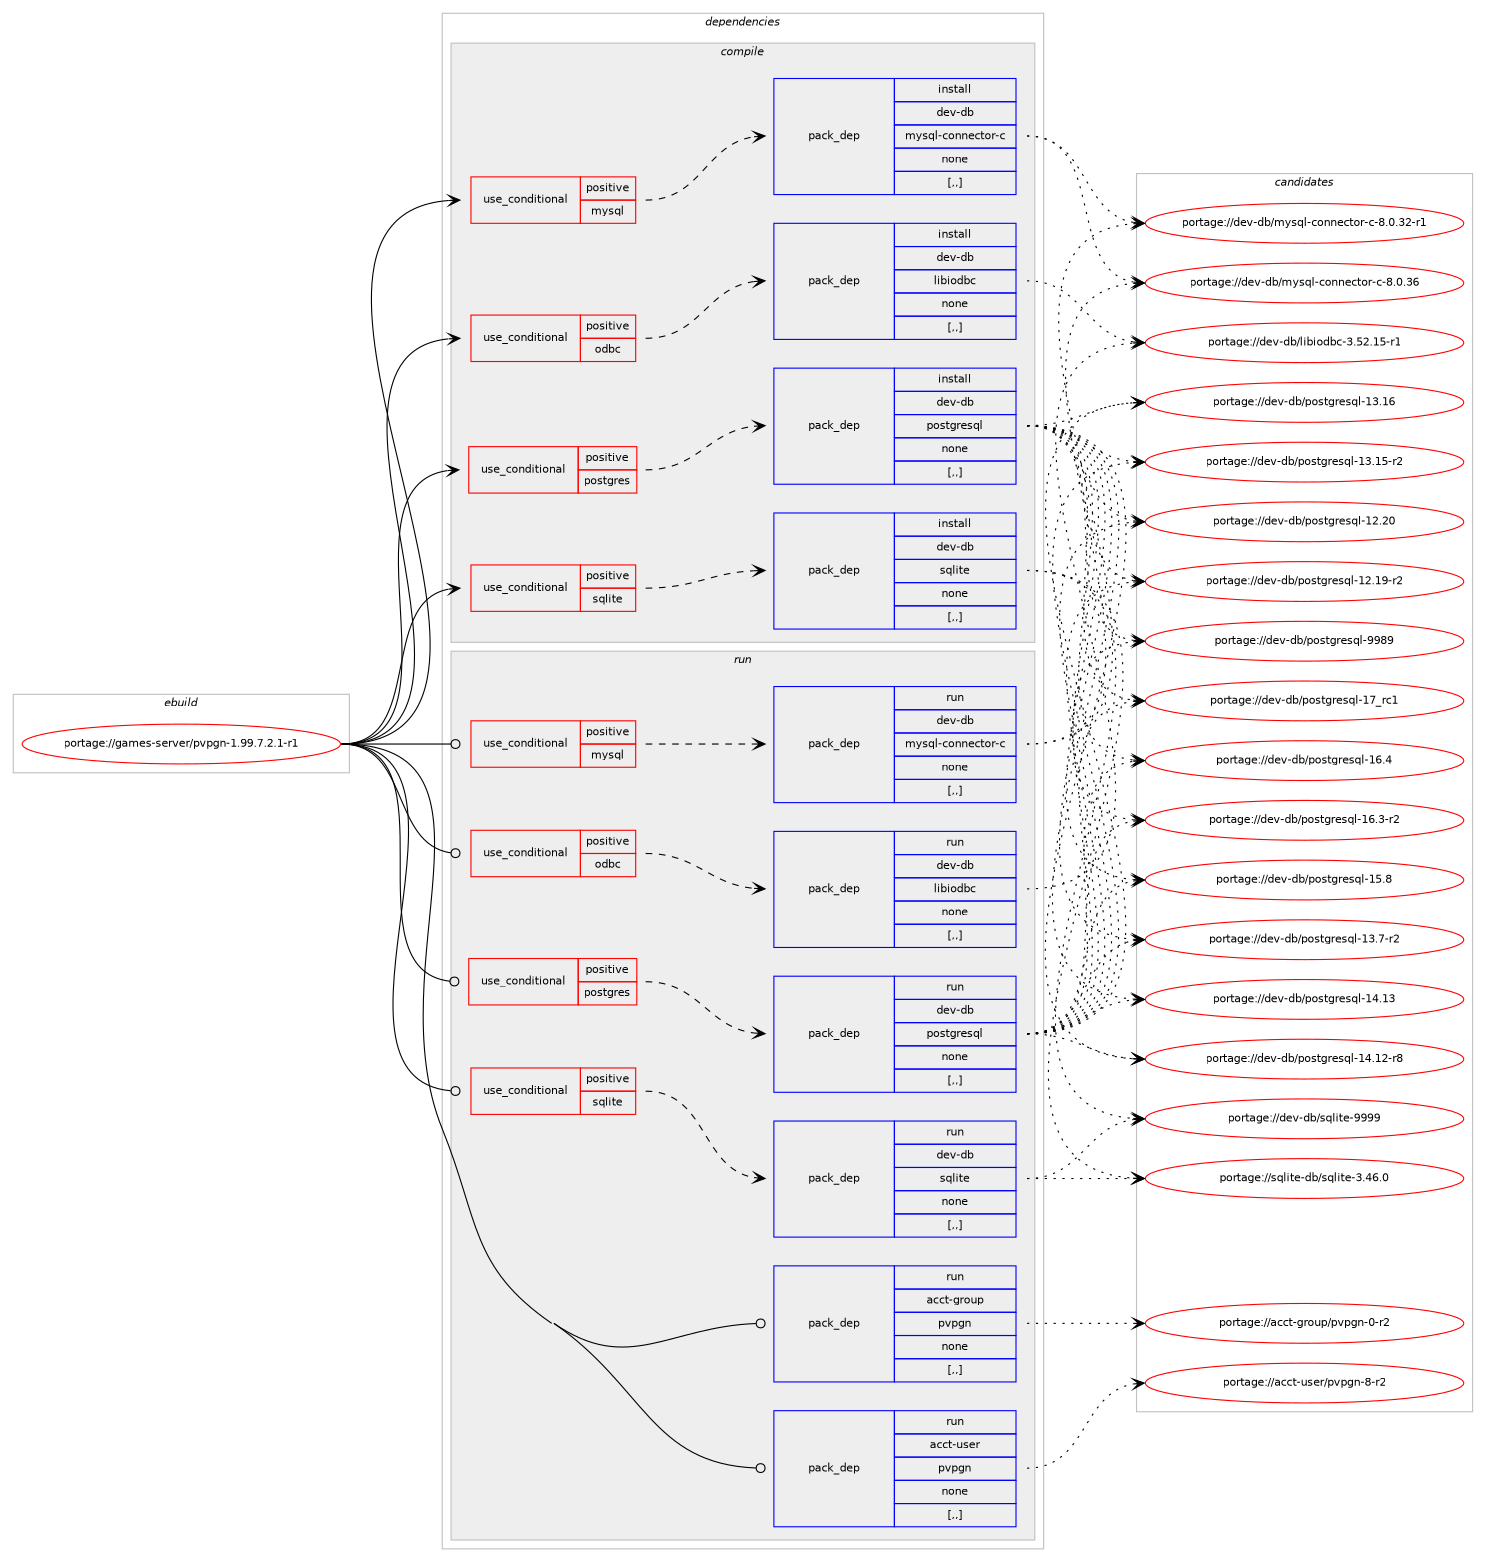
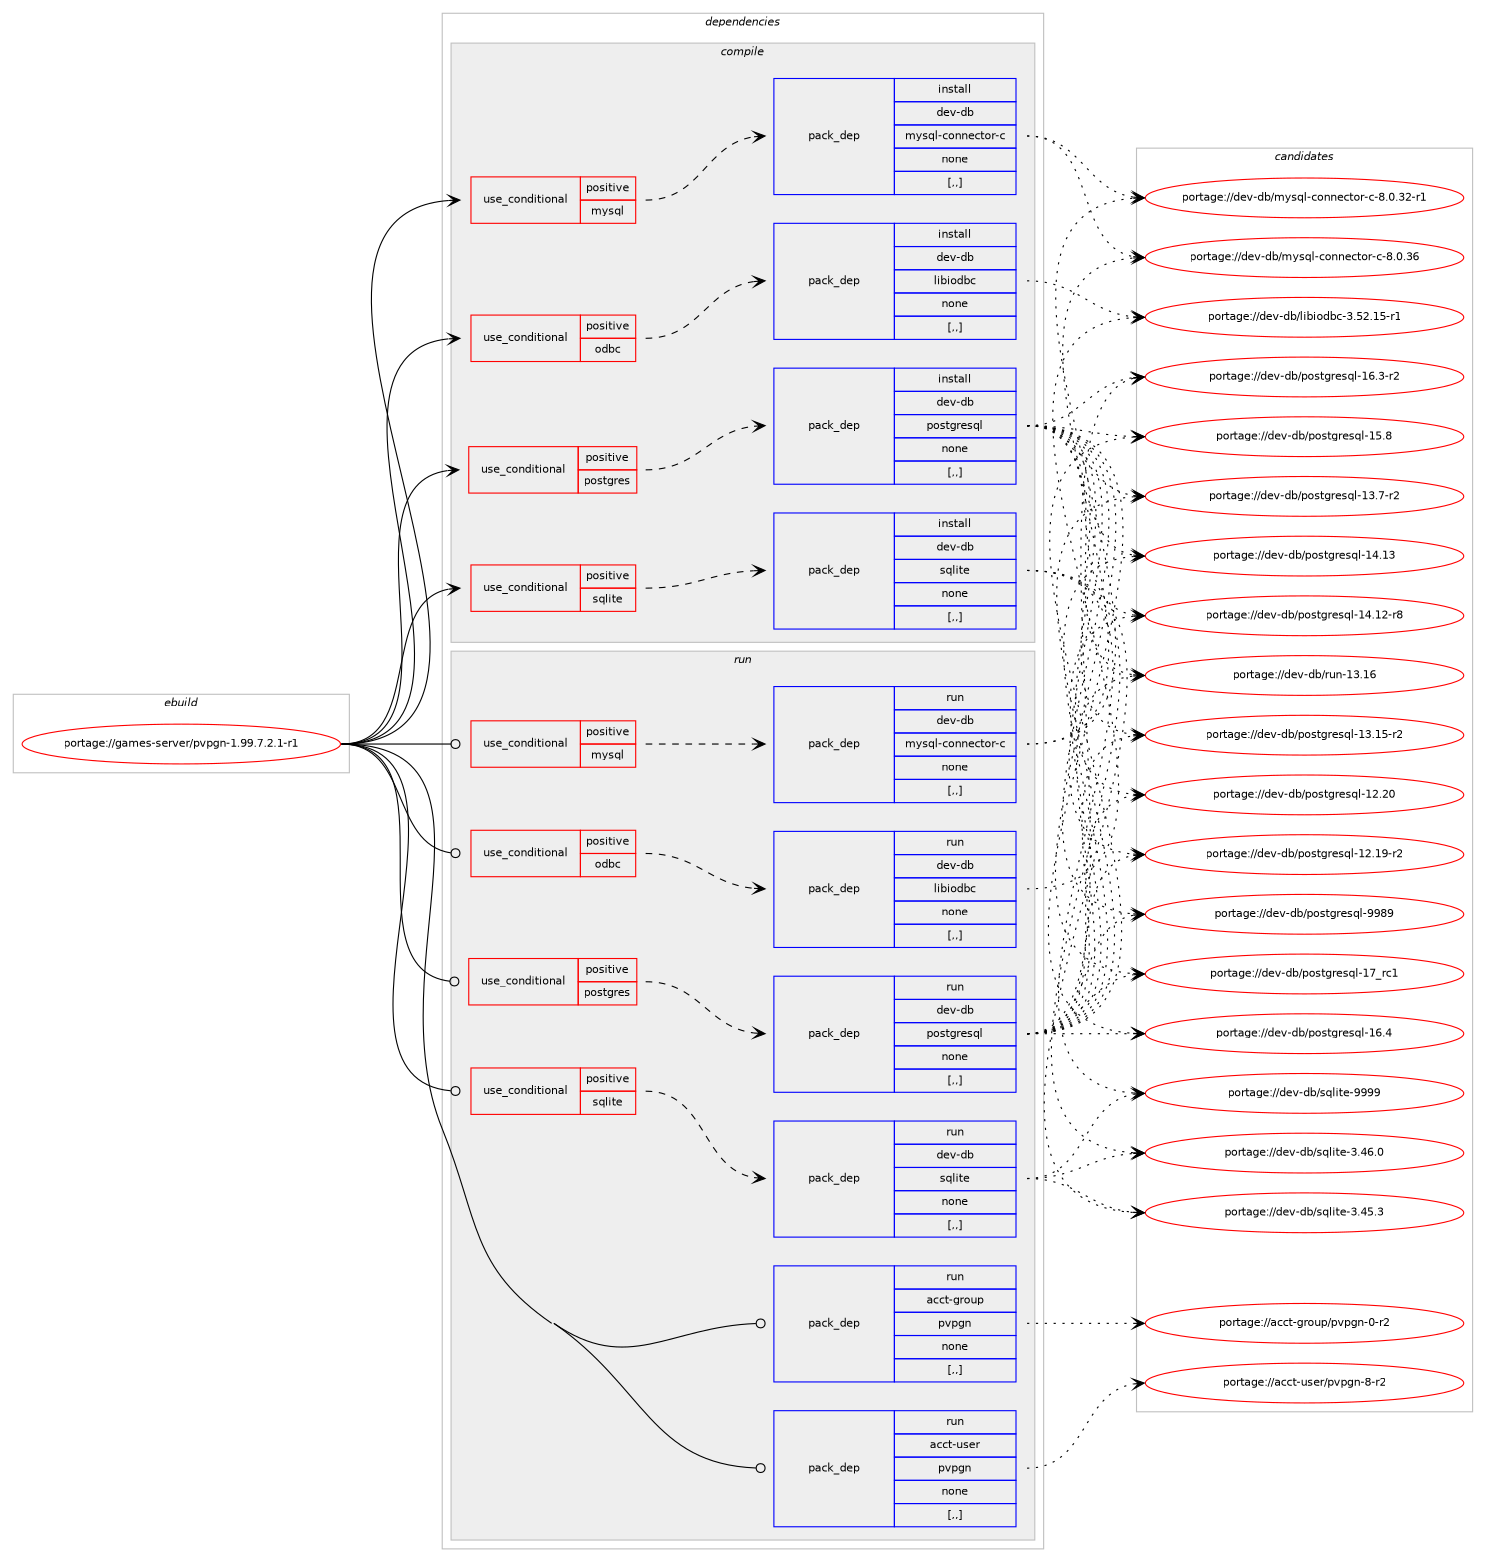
  digraph {
    compound=true
    concentrate=true
    fontname=Helvetica
    fontsize=10
    newrank=true
    rankdir=LR
    ranksep=1.5
    node [color=red fontname=Helvetica fontsize=10]
    edge [arrowhead=vee headport=w style=dotted tailport=e weight=100]
    n1 [label="portage://games-server/pvpgn-1.99.7.2.1-r1" width=4]
    n2 [color=blue label=<<TABLE BORDER="0" CELLBORDER="1" CELLSPACING="0" CELLPADDING="4" WIDTH="220"><TR><TD ROWSPAN="6" CELLPADDING="30">pack_dep</TD></TR><TR><TD WIDTH="110">install</TD></TR><TR><TD>dev-db</TD></TR><TR><TD>mysql-connector-c</TD></TR><TR><TD>none</TD></TR><TR><TD>[,,]</TD></TR></TABLE>> shape=none]
    n3 [label=<<TABLE BORDER="0" CELLBORDER="1" CELLSPACING="0" CELLPADDING="4"><TR><TD ROWSPAN="3" CELLPADDING="10">use_conditional</TD></TR><TR><TD>positive</TD></TR><TR><TD>mysql</TD></TR></TABLE>> shape=none]
    n4 [color=blue label=<<TABLE BORDER="0" CELLBORDER="1" CELLSPACING="0" CELLPADDING="4" WIDTH="220"><TR><TD ROWSPAN="6" CELLPADDING="30">pack_dep</TD></TR><TR><TD WIDTH="110">install</TD></TR><TR><TD>dev-db</TD></TR><TR><TD>libiodbc</TD></TR><TR><TD>none</TD></TR><TR><TD>[,,]</TD></TR></TABLE>> shape=none]
    n5 [label=<<TABLE BORDER="0" CELLBORDER="1" CELLSPACING="0" CELLPADDING="4"><TR><TD ROWSPAN="3" CELLPADDING="10">use_conditional</TD></TR><TR><TD>positive</TD></TR><TR><TD>odbc</TD></TR></TABLE>> shape=none]
    n6 [color=blue label=<<TABLE BORDER="0" CELLBORDER="1" CELLSPACING="0" CELLPADDING="4" WIDTH="220"><TR><TD ROWSPAN="6" CELLPADDING="30">pack_dep</TD></TR><TR><TD WIDTH="110">install</TD></TR><TR><TD>dev-db</TD></TR><TR><TD>postgresql</TD></TR><TR><TD>none</TD></TR><TR><TD>[,,]</TD></TR></TABLE>> shape=none]
    n7 [label=<<TABLE BORDER="0" CELLBORDER="1" CELLSPACING="0" CELLPADDING="4"><TR><TD ROWSPAN="3" CELLPADDING="10">use_conditional</TD></TR><TR><TD>positive</TD></TR><TR><TD>postgres</TD></TR></TABLE>> shape=none]
    n8 [color=blue label=<<TABLE BORDER="0" CELLBORDER="1" CELLSPACING="0" CELLPADDING="4" WIDTH="220"><TR><TD ROWSPAN="6" CELLPADDING="30">pack_dep</TD></TR><TR><TD WIDTH="110">install</TD></TR><TR><TD>dev-db</TD></TR><TR><TD>sqlite</TD></TR><TR><TD>none</TD></TR><TR><TD>[,,]</TD></TR></TABLE>> shape=none]
    n9 [label=<<TABLE BORDER="0" CELLBORDER="1" CELLSPACING="0" CELLPADDING="4"><TR><TD ROWSPAN="3" CELLPADDING="10">use_conditional</TD></TR><TR><TD>positive</TD></TR><TR><TD>sqlite</TD></TR></TABLE>> shape=none]
    n10 [color=blue label=<<TABLE BORDER="0" CELLBORDER="1" CELLSPACING="0" CELLPADDING="4" WIDTH="220"><TR><TD ROWSPAN="6" CELLPADDING="30">pack_dep</TD></TR><TR><TD WIDTH="110">run</TD></TR><TR><TD>dev-db</TD></TR><TR><TD>mysql-connector-c</TD></TR><TR><TD>none</TD></TR><TR><TD>[,,]</TD></TR></TABLE>> shape=none]
    n11 [label=<<TABLE BORDER="0" CELLBORDER="1" CELLSPACING="0" CELLPADDING="4"><TR><TD ROWSPAN="3" CELLPADDING="10">use_conditional</TD></TR><TR><TD>positive</TD></TR><TR><TD>mysql</TD></TR></TABLE>> shape=none]
    n12 [color=blue label=<<TABLE BORDER="0" CELLBORDER="1" CELLSPACING="0" CELLPADDING="4" WIDTH="220"><TR><TD ROWSPAN="6" CELLPADDING="30">pack_dep</TD></TR><TR><TD WIDTH="110">run</TD></TR><TR><TD>dev-db</TD></TR><TR><TD>libiodbc</TD></TR><TR><TD>none</TD></TR><TR><TD>[,,]</TD></TR></TABLE>> shape=none]
    n13 [label=<<TABLE BORDER="0" CELLBORDER="1" CELLSPACING="0" CELLPADDING="4"><TR><TD ROWSPAN="3" CELLPADDING="10">use_conditional</TD></TR><TR><TD>positive</TD></TR><TR><TD>odbc</TD></TR></TABLE>> shape=none]
    n14 [color=blue label=<<TABLE BORDER="0" CELLBORDER="1" CELLSPACING="0" CELLPADDING="4" WIDTH="220"><TR><TD ROWSPAN="6" CELLPADDING="30">pack_dep</TD></TR><TR><TD WIDTH="110">run</TD></TR><TR><TD>dev-db</TD></TR><TR><TD>postgresql</TD></TR><TR><TD>none</TD></TR><TR><TD>[,,]</TD></TR></TABLE>> shape=none]
    n15 [label=<<TABLE BORDER="0" CELLBORDER="1" CELLSPACING="0" CELLPADDING="4"><TR><TD ROWSPAN="3" CELLPADDING="10">use_conditional</TD></TR><TR><TD>positive</TD></TR><TR><TD>postgres</TD></TR></TABLE>> shape=none]
    n16 [color=blue label=<<TABLE BORDER="0" CELLBORDER="1" CELLSPACING="0" CELLPADDING="4" WIDTH="220"><TR><TD ROWSPAN="6" CELLPADDING="30">pack_dep</TD></TR><TR><TD WIDTH="110">run</TD></TR><TR><TD>dev-db</TD></TR><TR><TD>sqlite</TD></TR><TR><TD>none</TD></TR><TR><TD>[,,]</TD></TR></TABLE>> shape=none]
    n17 [label=<<TABLE BORDER="0" CELLBORDER="1" CELLSPACING="0" CELLPADDING="4"><TR><TD ROWSPAN="3" CELLPADDING="10">use_conditional</TD></TR><TR><TD>positive</TD></TR><TR><TD>sqlite</TD></TR></TABLE>> shape=none]
    n18 [color=blue label=<<TABLE BORDER="0" CELLBORDER="1" CELLSPACING="0" CELLPADDING="4" WIDTH="220"><TR><TD ROWSPAN="6" CELLPADDING="30">pack_dep</TD></TR><TR><TD WIDTH="110">run</TD></TR><TR><TD>acct-group</TD></TR><TR><TD>pvpgn</TD></TR><TR><TD>none</TD></TR><TR><TD>[,,]</TD></TR></TABLE>> shape=none]
    n19 [color=blue label=<<TABLE BORDER="0" CELLBORDER="1" CELLSPACING="0" CELLPADDING="4" WIDTH="220"><TR><TD ROWSPAN="6" CELLPADDING="30">pack_dep</TD></TR><TR><TD WIDTH="110">run</TD></TR><TR><TD>acct-user</TD></TR><TR><TD>pvpgn</TD></TR><TR><TD>none</TD></TR><TR><TD>[,,]</TD></TR></TABLE>> shape=none]
    n20 [label="portage://dev-db/libiodbc-3.52.15-r1" width=4]
    n21 [label="portage://dev-db/mysql-connector-c-8.0.36" width=4]
    n22 [label="portage://dev-db/mysql-connector-c-8.0.32-r1" width=4]
    n23 [label="portage://dev-db/postgresql-9989" width=4]
    n24 [label="portage://dev-db/postgresql-17_rc1" width=4]
    n25 [label="portage://dev-db/postgresql-16.4" width=4]
    n26 [label="portage://dev-db/postgresql-16.3-r2" width=4]
    n27 [label="portage://dev-db/postgresql-15.8" width=4]
    n28 [label="portage://dev-db/postgresql-13.7-r2" width=4]
    n29 [label="portage://dev-db/postgresql-14.13" width=4]
    n30 [label="portage://dev-db/postgresql-14.12-r8" width=4]
-   n31 [label="portage://dev-db/postgresql-13.16" width=4]
+   n31 [label="portage://dev-db/run-13.16" width=4]
    n32 [label="portage://dev-db/postgresql-13.15-r2" width=4]
    n33 [label="portage://dev-db/postgresql-12.20" width=4]
    n34 [label="portage://dev-db/postgresql-12.19-r2" width=4]
    n35 [label="portage://dev-db/sqlite-9999" width=4]
-   n36 [label="portage://sqlite-db/sqlite-3.46.0" width=4]
+   n36 [label="portage://dev-db/sqlite-3.46.0" width=4]
+   n37 [label="portage://dev-db/sqlite-3.45.3" width=4]
    n38 [label="portage://acct-group/pvpgn-0-r2" width=4]
    n39 [label="portage://acct-user/pvpgn-8-r2" width=4]
    subgraph cluster_1 {
      color=gray
      label=<<i>ebuild</i>>
      n1
    }
    subgraph cluster_2 {
      color=gray
      label=<<i>dependencies</i>>
      subgraph cluster_3 {
        color=gray
        fillcolor="#eeeeee"
        label=<<i>compile</i>>
        style=filled
        subgraph sub_4 {
          color=gray
          fillcolor="#eeeeee"
          label=<<i>compile</i>>
          style=filled
          n3
          subgraph sub_5 {
            color=gray
            fillcolor="#eeeeee"
            label=<<i>compile</i>>
            style=filled
            n2
          }
        }
        subgraph sub_6 {
          color=gray
          fillcolor="#eeeeee"
          label=<<i>compile</i>>
          style=filled
          n5
          subgraph sub_7 {
            color=gray
            fillcolor="#eeeeee"
            label=<<i>compile</i>>
            style=filled
            n4
          }
        }
        subgraph sub_8 {
          color=gray
          fillcolor="#eeeeee"
          label=<<i>compile</i>>
          style=filled
          n7
          subgraph sub_9 {
            color=gray
            fillcolor="#eeeeee"
            label=<<i>compile</i>>
            style=filled
            n6
          }
        }
        subgraph sub_10 {
          color=gray
          fillcolor="#eeeeee"
          label=<<i>compile</i>>
          style=filled
          n9
          subgraph sub_11 {
            color=gray
            fillcolor="#eeeeee"
            label=<<i>compile</i>>
            style=filled
            n8
          }
        }
      }
      subgraph cluster_12 {
        color=gray
        fillcolor="#eeeeee"
        label=<<i>compile and run</i>>
        style=filled
      }
      subgraph cluster_13 {
        color=gray
        fillcolor="#eeeeee"
        label=<<i>run</i>>
        style=filled
        subgraph sub_14 {
          color=gray
          fillcolor="#eeeeee"
          label=<<i>run</i>>
          style=filled
          n11
          subgraph sub_15 {
            color=gray
            fillcolor="#eeeeee"
            label=<<i>run</i>>
            style=filled
            n10
          }
        }
        subgraph sub_16 {
          color=gray
          fillcolor="#eeeeee"
          label=<<i>run</i>>
          style=filled
          n13
          subgraph sub_17 {
            color=gray
            fillcolor="#eeeeee"
            label=<<i>run</i>>
            style=filled
            n12
          }
        }
        subgraph sub_18 {
          color=gray
          fillcolor="#eeeeee"
          label=<<i>run</i>>
          style=filled
          n15
          subgraph sub_19 {
            color=gray
            fillcolor="#eeeeee"
            label=<<i>run</i>>
            style=filled
            n14
          }
        }
        subgraph sub_20 {
          color=gray
          fillcolor="#eeeeee"
          label=<<i>run</i>>
          style=filled
          n17
          subgraph sub_21 {
            color=gray
            fillcolor="#eeeeee"
            label=<<i>run</i>>
            style=filled
            n16
          }
        }
        subgraph sub_22 {
          color=gray
          fillcolor="#eeeeee"
          label=<<i>run</i>>
          style=filled
          n18
        }
        subgraph sub_23 {
          color=gray
          fillcolor="#eeeeee"
          label=<<i>run</i>>
          style=filled
          n19
        }
      }
    }
    subgraph cluster_24 {
      color=gray
      label=<<i>candidates</i>>
      rank=same
      subgraph sub_25 {
        color=black
        label=<<i>candidates</i>>
        nodesep=1
        rank=same
        n20
      }
      subgraph sub_26 {
        color=black
        label=<<i>candidates</i>>
        nodesep=1
        rank=same
        n21
        n22
      }
      subgraph sub_27 {
        color=black
        label=<<i>candidates</i>>
        nodesep=1
        rank=same
        n23
        n24
        n25
        n26
        n27
        n28
        n29
        n30
        n31
        n32
        n33
        n34
      }
      subgraph sub_28 {
        color=black
        label=<<i>candidates</i>>
        nodesep=1
        rank=same
        n35
        n36
+       n37
      }
      subgraph sub_29 {
        color=black
        label=<<i>candidates</i>>
        nodesep=1
        rank=same
        n21
        n22
      }
      subgraph sub_30 {
        color=black
        label=<<i>candidates</i>>
        nodesep=1
        rank=same
        n23
        n24
        n25
        n26
        n27
        n28
        n29
        n30
        n31
        n32
        n33
        n34
      }
      subgraph sub_31 {
        color=black
        label=<<i>candidates</i>>
        nodesep=1
        rank=same
        n20
      }
      subgraph sub_32 {
        color=black
        label=<<i>candidates</i>>
        nodesep=1
        rank=same
        n35
        n36
+       n37
      }
      subgraph sub_33 {
        color=black
        label=<<i>candidates</i>>
        nodesep=1
        rank=same
        n38
      }
      subgraph sub_34 {
        color=black
        label=<<i>candidates</i>>
        nodesep=1
        rank=same
        n39
      }
    }
    n1 -> n3 [style=solid weight=20]
    n1 -> n5 [style=solid weight=20]
    n1 -> n7 [style=solid weight=20]
    n1 -> n9 [style=solid weight=20]
    n1 -> n11 [arrowhead=odot style=solid weight=20]
    n1 -> n13 [arrowhead=odot style=solid weight=20]
    n1 -> n15 [arrowhead=odot style=solid weight=20]
    n1 -> n17 [arrowhead=odot style=solid weight=20]
    n1 -> n18 [arrowhead=odot style=solid weight=20]
    n1 -> n19 [arrowhead=odot style=solid weight=20]
    n2 -> n21
    n2 -> n22
    n3 -> n2 [style=dashed weight=20]
    n4 -> n20
    n5 -> n4 [style=dashed weight=20]
    n6 -> n23
    n6 -> n24
    n6 -> n25
    n6 -> n26
    n6 -> n27
    n6 -> n28
    n6 -> n29
    n6 -> n30
    n6 -> n31
    n6 -> n32
    n6 -> n33
    n6 -> n34
    n7 -> n6 [style=dashed weight=20]
    n8 -> n35
    n8 -> n36
+   n8 -> n37
    n9 -> n8 [style=dashed weight=20]
    n10 -> n21
    n10 -> n22
    n11 -> n10 [style=dashed weight=20]
    n12 -> n20
    n13 -> n12 [style=dashed weight=20]
    n14 -> n23
    n14 -> n24
    n14 -> n25
    n14 -> n26
    n14 -> n27
    n14 -> n28
    n14 -> n29
    n14 -> n30
    n14 -> n31
    n14 -> n32
    n14 -> n33
    n14 -> n34
    n15 -> n14 [style=dashed weight=20]
    n16 -> n35
    n16 -> n36
+   n16 -> n37
    n17 -> n16 [style=dashed weight=20]
    n18 -> n38
    n19 -> n39
  }
